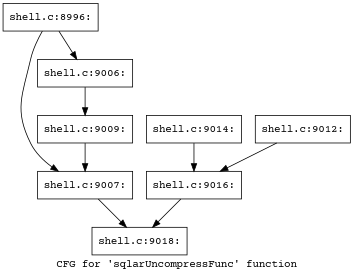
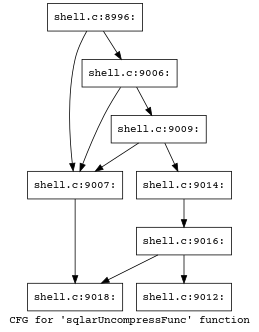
  digraph {
    fontname="Courier Prime"
    label="CFG for 'sqlarUncompressFunc' function"
    node [fontname="Courier Prime" shape=record]
    edge [fontname="Courier Prime"]
    n1 [label="{shell.c:8996:}"]
    n2 [label="{shell.c:9007:}"]
    n3 [label="{shell.c:9006:}"]
    n4 [label="{shell.c:9018:}"]
    n5 [label="{shell.c:9009:}"]
    n6 [label="{shell.c:9014:}"]
    n7 [label="{shell.c:9012:}"]
    n8 [label="{shell.c:9016:}"]
    n1 -> n2
    n1 -> n3
    n2 -> n4
+   n3 -> n2
    n3 -> n5
    n5 -> n2
+   n5 -> n6
    n6 -> n8
-   n7 -> n8
+   n8 -> n7
    n8 -> n4
  }
